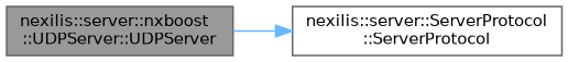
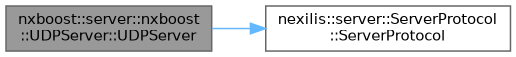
  digraph {
    rankdir=LR
    node [fontname=Helvetica fontsize=10 shape=box style=filled]
-   n1 [color=gray40 fillcolor=grey60 fontcolor=black height=0.2 label="nexilis::server::nxboost\l::UDPServer::UDPServer" width=0.4]
+   n1 [color=gray40 fillcolor=grey60 fontcolor=black height=0.2 label="nxboost::server::nxboost\l::UDPServer::UDPServer" width=0.4]
    n2 [color=grey40 fillcolor=white height=0.2 label="nexilis::server::ServerProtocol\l::ServerProtocol" width=0.4]
    n1 -> n2 [color=steelblue1 fontname=Helvetica fontsize=10 labelfontname=Helvetica labelfontsize=10 style=solid]
  }
